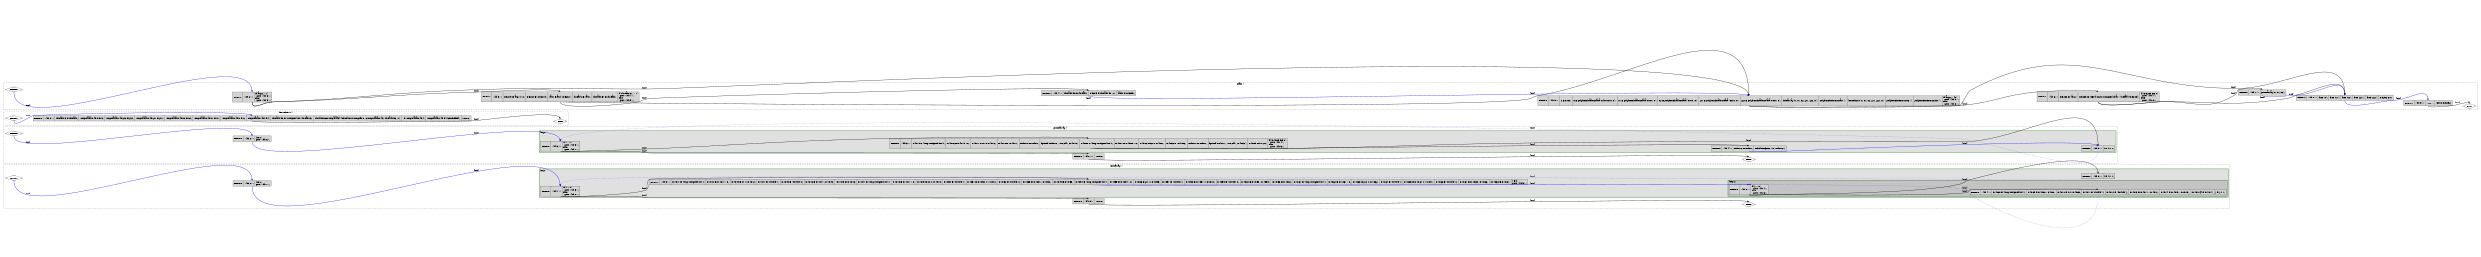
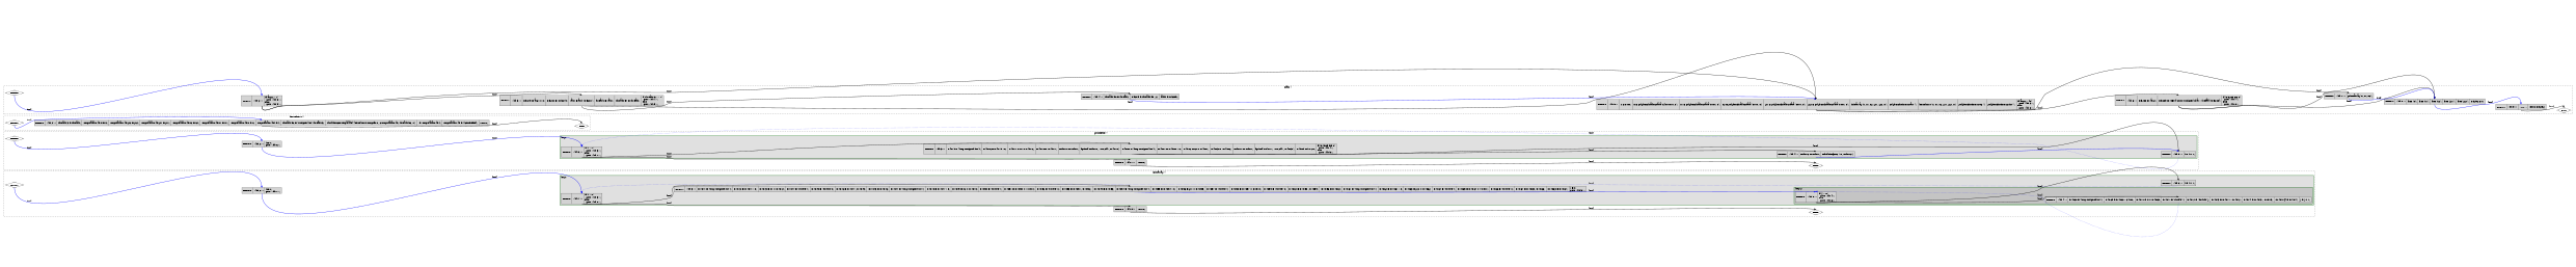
  digraph {
    rankdir=LR
    node [fillcolor=lightgrey shape=record style=filled]
    edge [color=black constraint=true headport=n style="solid,bold" tailport=s weight=10]
    n1 [label="{ FREQ:0 |\<bb\ 5\>:\l|if\ (j\ \<\ n)\l\ \ goto\ \<bb\ 4\>;\lelse\l\ \ goto\ \<bb\ 6\>;\l}"]
    n2 [label="{ FREQ:0 |\<bb\ 4\>:\l|D.4868\ =\ (long\ unsigned\ int)\ i;\l|D.4869\ =\ D.4868\ *\ 64000;\l|D.4870\ =\ A\ +\ D.4869;\l|D.4871\ =\ (double)\ i;\l|D.4872\ =\ (double)\ j;\l|D.4873\ =\ D.4871\ *\ D.4872;\l|D.4874\ =\ D.4873\ /\ 8.0e+3;\l|*D.4870[j]\ =\ D.4874;\l|j\ =\ j\ +\ 1;\l}"]
    n3 [label="{ FREQ:0 |\<bb\ 7\>:\l|if\ (i\ \<\ n)\l\ \ goto\ \<bb\ 3\>;\lelse\l\ \ goto\ \<bb\ 8\>;\l}"]
    n4 [label="{ FREQ:0 |\<bb\ 3\>:\l|D.4841\ =\ (long\ unsigned\ int)\ i;\l|D.4842\ =\ D.4841\ *\ 8;\l|D.4843\ =\ x1\ +\ D.4842;\l|D.4844\ =\ (double)\ i;\l|D.4845\ =\ (double)\ n;\l|D.4846\ =\ D.4844\ /\ D.4845;\l|*D.4843\ =\ D.4846;\l|D.4847\ =\ (long\ unsigned\ int)\ i;\l|D.4848\ =\ D.4847\ *\ 8;\l|D.4849\ =\ x2\ +\ D.4848;\l|D.4850\ =\ (double)\ i;\l|D.4851\ =\ D.4850\ +\ 1.0e+0;\l|D.4852\ =\ (double)\ n;\l|D.4853\ =\ D.4851\ /\ D.4852;\l|*D.4849\ =\ D.4853;\l|D.4854\ =\ (long\ unsigned\ int)\ i;\l|D.4855\ =\ D.4854\ *\ 8;\l|D.4856\ =\ y_1\ +\ D.4855;\l|D.4857\ =\ (double)\ i;\l|D.4858\ =\ D.4857\ +\ 3.0e+0;\l|D.4859\ =\ (double)\ n;\l|D.4860\ =\ D.4858\ /\ D.4859;\l|*D.4856\ =\ D.4860;\l|D.4861\ =\ (long\ unsigned\ int)\ i;\l|D.4862\ =\ D.4861\ *\ 8;\l|D.4863\ =\ y_2\ +\ D.4862;\l|D.4864\ =\ (double)\ i;\l|D.4865\ =\ D.4864\ +\ 4.0e+0;\l|D.4866\ =\ (double)\ n;\l|D.4867\ =\ D.4865\ /\ D.4866;\l|*D.4863\ =\ D.4867;\l|j\ =\ 0;\lgoto\ \<bb\ 5\>;\l}"]
    n5 [label="{ FREQ:0 |\<bb\ 6\>:\l|i\ =\ i\ +\ 1;\l}"]
    n6 [label="{ FREQ:0 |\<bb\ 8\>:\l|return;\l}"]
    n7 [fillcolor=white label=ENTRY shape=Mdiamond]
    n8 [fillcolor=white label=EXIT shape=Mdiamond]
    n9 [label="{ FREQ:0 |\<bb\ 2\>:\l|i\ =\ 0;\lgoto\ \<bb\ 7\>;\l}"]
    n10 [label="{ FREQ:0 |\<bb\ 6\>:\l|if\ (i\ \<\ n)\l\ \ goto\ \<bb\ 3\>;\lelse\l\ \ goto\ \<bb\ 7\>;\l}"]
    n11 [label="{ FREQ:0 |\<bb\ 3\>:\l|D.4875\ =\ (long\ unsigned\ int)\ i;\l|D.4876\ =\ D.4875\ *\ 8;\l|D.4877\ =\ x1\ +\ D.4876;\l|D.4878\ =\ *D.4877;\l|stderr.0\ =\ stderr;\l|fprintf\ (stderr.0,\ \"%0.2lf\ \",\ D.4878);\l|D.4880\ =\ (long\ unsigned\ int)\ i;\l|D.4881\ =\ D.4880\ *\ 8;\l|D.4882\ =\ x2\ +\ D.4881;\l|D.4883\ =\ *D.4882;\l|stderr.1\ =\ stderr;\l|fprintf\ (stderr.1,\ \"%0.2lf\ \",\ D.4883);\l|D.4885\ =\ i\ %\ 20;\l|if\ (D.4885\ ==\ 0)\l\ \ goto\ \<bb\ 4\>;\lelse\l\ \ goto\ \<bb\ 5\>;\l}"]
    n12 [label="{ FREQ:0 |\<bb\ 4\>:\l|stderr.2\ =\ stderr;\l|__builtin_fputc\ (10,\ stderr.2);\l}"]
    n13 [label="{ FREQ:0 |\<bb\ 5\>:\l|i\ =\ i\ +\ 1;\l}"]
    n14 [label="{ FREQ:0 |\<bb\ 7\>:\l|return;\l}"]
    n15 [fillcolor=white label=ENTRY shape=Mdiamond]
    n16 [fillcolor=white label=EXIT shape=Mdiamond]
    n17 [label="{ FREQ:0 |\<bb\ 2\>:\l|i\ =\ 0;\lgoto\ \<bb\ 6\>;\l}"]
    n18 [fillcolor=white label=ENTRY shape=Mdiamond]
    n19 [fillcolor=white label=EXIT shape=Mdiamond]
    n20 [label="{ FREQ:0 |\<bb\ 2\>:\l|threads.3\ =\ threads;\l|.omp_data_o.49.A\ =\ A;\l|.omp_data_o.49.y_2\ =\ y_2;\l|.omp_data_o.49.y_1\ =\ y_1;\l|.omp_data_o.49.x2\ =\ x2;\l|.omp_data_o.49.x1\ =\ x1;\l|.omp_data_o.49.n\ =\ n;\l|.omp_data_o.49.i\ =\ i;\l|threads.56\ =\ (unsigned\ int)\ threads.3;\l|__builtin_GOMP_parallel\ (kernel_mvt._omp_fn.0,\ &.omp_data_o.49,\ threads.56,\ 0);\l|i\ =\ .omp_data_o.49.i;\l|.omp_data_o.49\ =\ \{CLOBBER\};\l|return;\l}"]
    n21 [fillcolor=white label=ENTRY shape=Mdiamond]
    n22 [fillcolor=white label=EXIT shape=Mdiamond]
    n23 [label="{ FREQ:0 |\<bb\ 2\>:\l|if\ (argc\ \>\ 1)\l\ \ goto\ \<bb\ 3\>;\lelse\l\ \ goto\ \<bb\ 5\>;\l}"]
    n24 [label="{ FREQ:0 |\<bb\ 3\>:\l|D.5279\ =\ argv\ +\ 8;\l|D.5280\ =\ *D.5279;\l|valor\ =\ atoi\ (D.5280);\l|threads\ =\ valor;\l|threads.57\ =\ threads;\l|if\ (threads.57\ \>\ 1)\l\ \ goto\ \<bb\ 4\>;\lelse\l\ \ goto\ \<bb\ 5\>;\l}"]
    n25 [label="{ FREQ:0 |\<bb\ 5\>:\l|n\ =\ 8000;\l|A\ =\ polybench_alloc_data\ (64000000,\ 8);\l|x1\ =\ polybench_alloc_data\ (8000,\ 8);\l|x2\ =\ polybench_alloc_data\ (8000,\ 8);\l|y_1\ =\ polybench_alloc_data\ (8000,\ 8);\l|y_2\ =\ polybench_alloc_data\ (8000,\ 8);\l|init_array\ (n,\ x1,\ x2,\ y_1,\ y_2,\ A);\l|polybench_timer_start\ ();\l|kernel_mvt\ (n,\ x1,\ x2,\ y_1,\ y_2,\ A);\l|polybench_timer_stop\ ();\l|polybench_timer_print\ ();\l|if\ (argc\ \>\ 42)\l\ \ goto\ \<bb\ 6\>;\lelse\l\ \ goto\ \<bb\ 8\>;\l}"]
    n26 [label="{ FREQ:0 |\<bb\ 4\>:\l|threads.58\ =\ threads;\l|D.5285\ =\ threads.58\ /\ 2;\l|tasks\ =\ D.5285;\l}"]
    n27 [label="{ FREQ:0 |\<bb\ 6\>:\l|D.5288\ =\ *argv;\l|D.5289\ =\ MEM[(const\ unsigned\ char\ *\ \{ref-all\})D.5288];\l|if\ (D.5289\ ==\ 0)\l\ \ goto\ \<bb\ 7\>;\lelse\l\ \ goto\ \<bb\ 8\>;\l}"]
    n28 [label="{ FREQ:0 |\<bb\ 8\>:\l|free\ (A);\l|free\ (x1);\l|free\ (x2);\l|free\ (y_1);\l|free\ (y_2);\l|D.5292\ =\ 0;\l}"]
    n29 [label="{ FREQ:0 |\<bb\ 7\>:\l|print_array\ (n,\ x1,\ x2);\l}"]
    n30 [label="{ FREQ:0 |\<bb\ 9\>:\l|\<L8\>:\l|return\ D.5292;\l}"]
    subgraph cluster_1 {
      color=black
      label="init_array ()"
      style=dashed
      n6
      n7
      n8
      n9
      subgraph cluster_2 {
        color=darkgreen
        fillcolor=grey88
        label="loop 1"
        labeljust=l
        penwidth=2
        style=filled
        n3
        n4
        n5
        subgraph cluster_3 {
          color=darkgreen
          fillcolor=grey77
          label="loop 2"
          labeljust=l
          penwidth=2
          style=filled
          n1
          n2
        }
      }
    }
    subgraph cluster_4 {
      color=black
-     label="print_array ()"
+     label="print_else ()"
      style=dashed
      n14
      n15
      n16
      n17
      subgraph cluster_5 {
        color=darkgreen
        fillcolor=grey88
        label="loop 1"
        labeljust=l
        penwidth=2
        style=filled
        n10
        n11
        n12
        n13
      }
    }
    subgraph cluster_6 {
      color=black
      label="kernel_mvt ()"
      style=dashed
      n18
      n19
      n20
    }
    subgraph cluster_7 {
      color=black
      label="main ()"
      style=dashed
      n21
      n22
      n23
      n24
      n25
      n26
      n27
      n28
      n29
      n30
    }
    n1 -> n2 [label="[0%]"]
    n1 -> n5 [label="[0%]"]
    n2 -> n1 [color=blue constraint=false label="[0%]" style="dotted,bold"]
    n3 -> n4 [label="[0%]"]
    n3 -> n6 [label="[0%]"]
    n4 -> n1 [color=blue label="[0%]" weight=100]
    n5 -> n3 [color=blue constraint=false label="[0%]" style="dotted,bold"]
    n6 -> n8 [label="[0%]"]
    n7 -> n8 [style=invis color="" weight=""]
    n7 -> n9 [color=blue label="[0%]" weight=100]
    n9 -> n3 [color=blue label="[0%]" weight=100]
    n10 -> n11 [label="[0%]"]
    n10 -> n14 [label="[0%]"]
    n11 -> n12 [label="[0%]"]
    n11 -> n13 [label="[0%]"]
    n12 -> n13 [color=blue label="[0%]" weight=100]
    n13 -> n10 [color=blue constraint=false label="[0%]" style="dotted,bold"]
    n14 -> n16 [label="[0%]"]
    n15 -> n16 [style=invis color="" weight=""]
    n15 -> n17 [color=blue label="[0%]" weight=100]
    n17 -> n10 [color=blue label="[0%]" weight=100]
    n18 -> n19 [style=invis color="" weight=""]
    n18 -> n20 [color=blue label="[0%]" weight=100]
    n20 -> n19 [label="[0%]"]
    n21 -> n22 [style=invis color="" weight=""]
    n21 -> n23 [color=blue label="[0%]" weight=100]
    n23 -> n24 [label="[0%]"]
    n23 -> n25 [label="[0%]"]
    n24 -> n25 [label="[0%]"]
    n24 -> n26 [label="[0%]"]
    n25 -> n27 [label="[0%]"]
    n25 -> n28 [label="[0%]"]
    n26 -> n25 [color=blue label="[0%]" weight=100]
    n27 -> n28 [label="[0%]"]
    n27 -> n29 [label="[0%]"]
    n28 -> n30 [color=blue label="[0%]" weight=100]
    n29 -> n28 [color=blue label="[0%]" weight=100]
    n30 -> n22 [label="[0%]"]
  }
